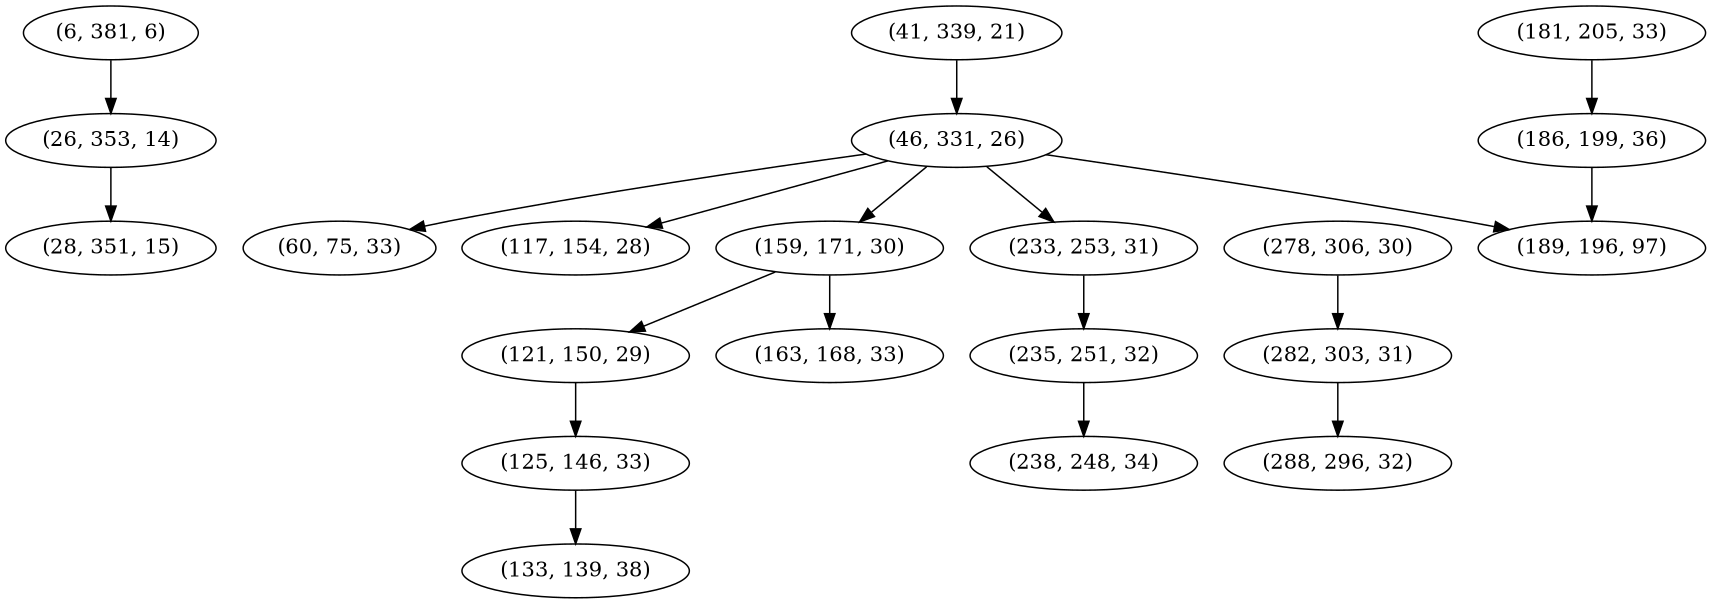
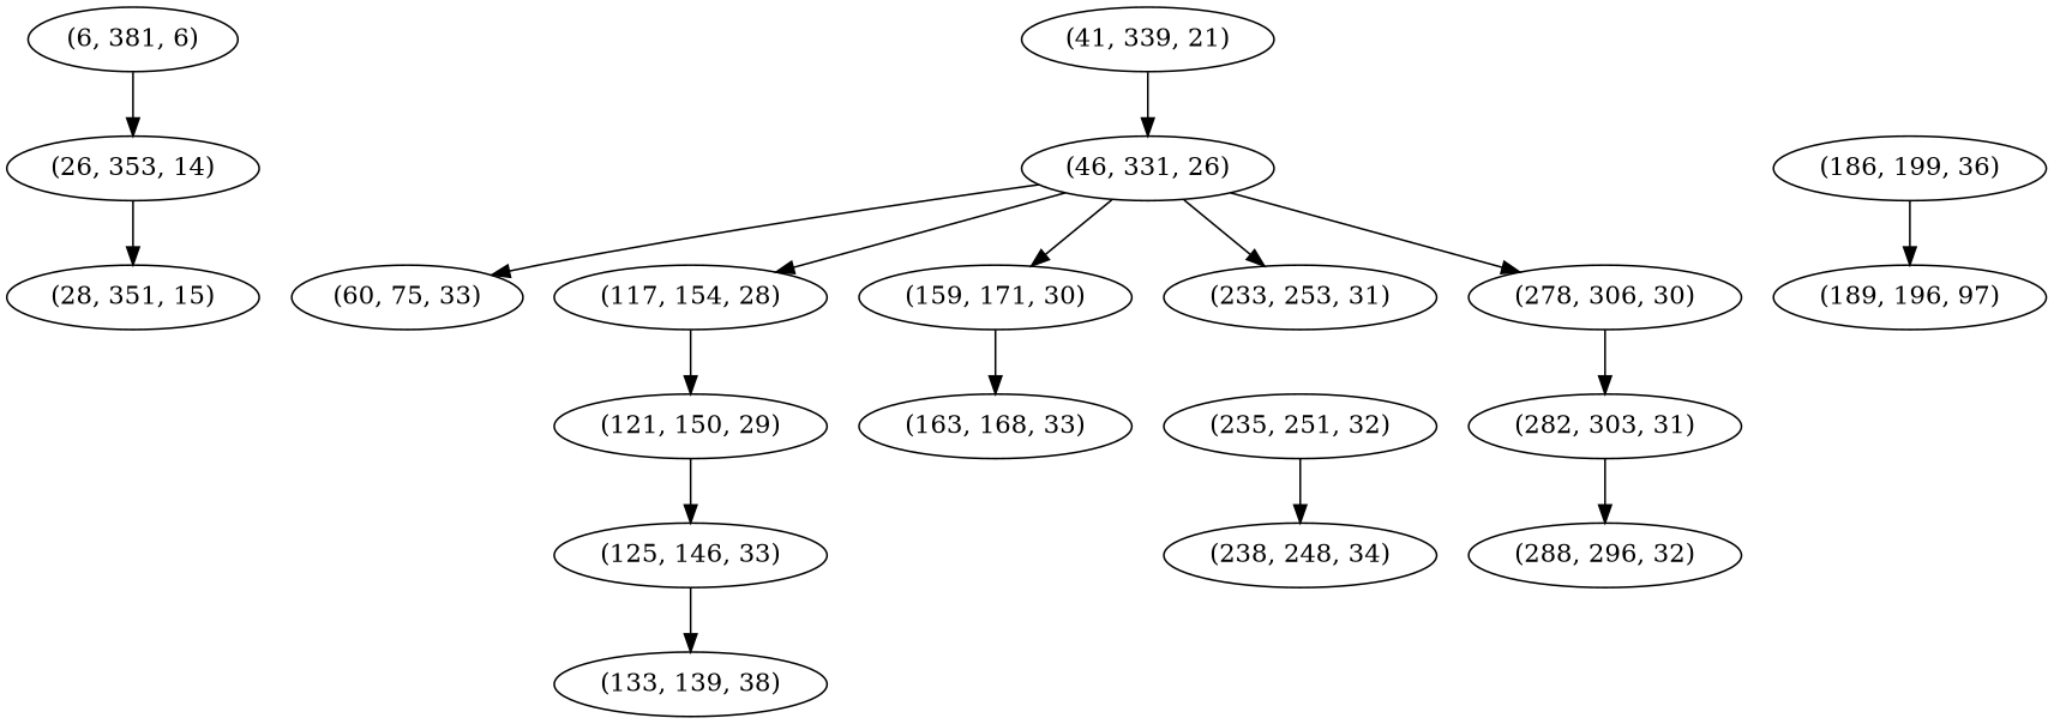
  digraph {
    "(6, 381, 6)"
    "(26, 353, 14)"
    "(28, 351, 15)"
    "(41, 339, 21)"
    "(46, 331, 26)"
    "(60, 75, 33)"
    "(117, 154, 28)"
    "(159, 171, 30)"
    "(233, 253, 31)"
    "(278, 306, 30)"
    "(121, 150, 29)"
    "(163, 168, 33)"
-   "(181, 205, 33)"
    "(186, 199, 36)"
    "(235, 251, 32)"
    "(282, 303, 31)"
    n17 [label="(125, 146, 33)"]
    n18 [label="(133, 139, 38)"]
    n19 [label="(189, 196, 97)"]
    "(238, 248, 34)"
    n21 [label="(288, 296, 32)"]
    "(6, 381, 6)" -> "(26, 353, 14)"
    "(26, 353, 14)" -> "(28, 351, 15)"
    "(41, 339, 21)" -> "(46, 331, 26)"
    "(46, 331, 26)" -> "(60, 75, 33)"
    "(46, 331, 26)" -> "(117, 154, 28)"
    "(46, 331, 26)" -> "(159, 171, 30)"
    "(46, 331, 26)" -> "(233, 253, 31)"
-   "(46, 331, 26)" -> n19
-   "(159, 171, 30)" -> "(121, 150, 29)"
+   "(46, 331, 26)" -> "(278, 306, 30)"
+   "(117, 154, 28)" -> "(121, 150, 29)"
    "(159, 171, 30)" -> "(163, 168, 33)"
-   "(233, 253, 31)" -> "(235, 251, 32)"
    "(278, 306, 30)" -> "(282, 303, 31)"
    "(121, 150, 29)" -> n17
-   "(181, 205, 33)" -> "(186, 199, 36)"
    "(186, 199, 36)" -> n19
    "(235, 251, 32)" -> "(238, 248, 34)"
    "(282, 303, 31)" -> n21
    n17 -> n18
  }
